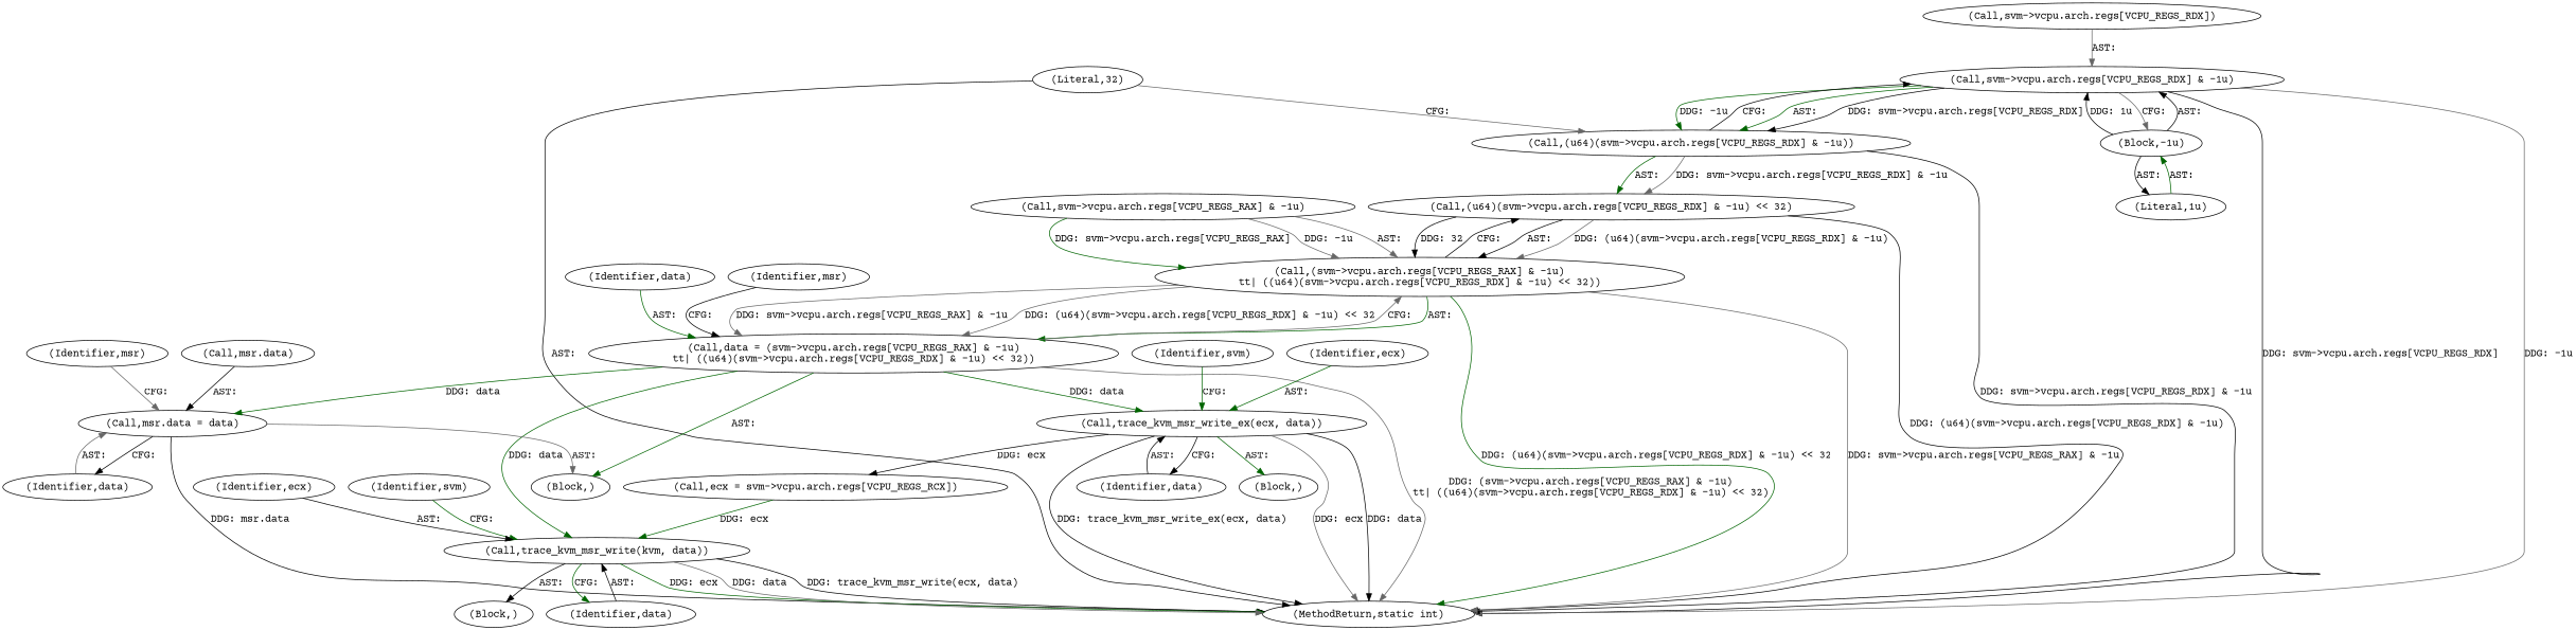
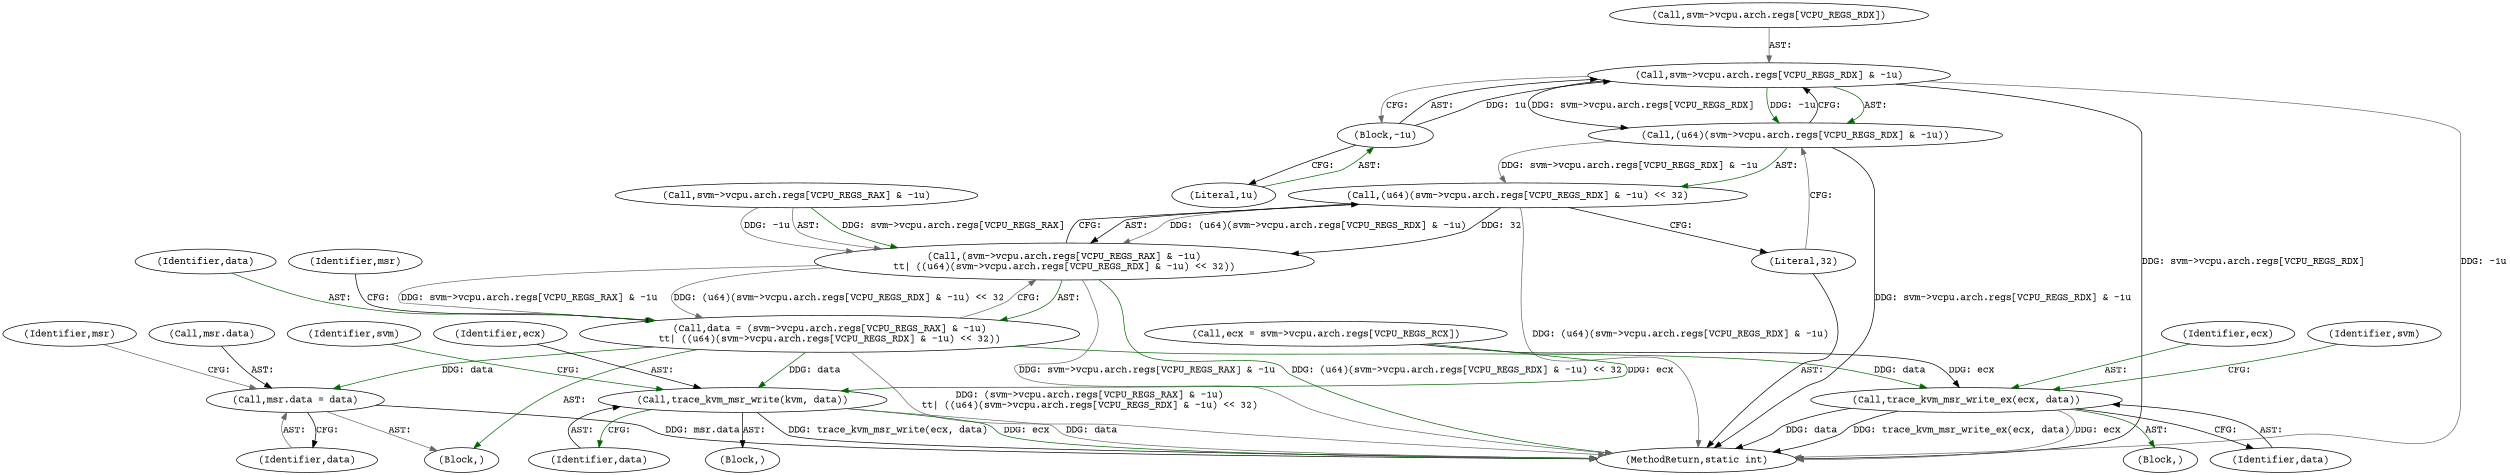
  digraph {
    fontname="Courier Prime"
    node [fontname="Courier Prime"]
    edge [color=black fontname="Courier Prime"]
    n1 [label="(Call,svm->vcpu.arch.regs[VCPU_REGS_RDX] & -1u)"]
    n2 [label="(Block,-1u)"]
    n3 [label="(Call,(u64)(svm->vcpu.arch.regs[VCPU_REGS_RDX] & -1u))"]
    n4 [label="(MethodReturn,static int)"]
    n5 [label="(Literal,1u)"]
    n6 [label="(Call,(u64)(svm->vcpu.arch.regs[VCPU_REGS_RDX] & -1u) << 32)"]
    n7 [label="(Call,(svm->vcpu.arch.regs[VCPU_REGS_RAX] & -1u)\n\t\t| ((u64)(svm->vcpu.arch.regs[VCPU_REGS_RDX] & -1u) << 32))"]
    n8 [label="(Literal,32)"]
    n9 [label="(Call,data = (svm->vcpu.arch.regs[VCPU_REGS_RAX] & -1u)\n\t\t| ((u64)(svm->vcpu.arch.regs[VCPU_REGS_RDX] & -1u) << 32))"]
    n10 [label="(Call,msr.data = data)"]
    n11 [label="(Call,trace_kvm_msr_write_ex(ecx, data))"]
    n12 [label="(Call,trace_kvm_msr_write(kvm, data))"]
    n13 [label="(Block,)"]
    n14 [label="(Identifier,data)"]
    n15 [label="(Identifier,data)"]
    n16 [label="(Block,)"]
    n17 [label="(Block,)"]
    n18 [label="(Identifier,data)"]
    n19 [label="(Identifier,msr)"]
    n20 [label="(Identifier,msr)"]
    n21 [label="(Identifier,data)"]
    n22 [label="(Call,ecx = svm->vcpu.arch.regs[VCPU_REGS_RCX])"]
    n23 [label="(Identifier,ecx)"]
    n24 [label="(Call,svm->vcpu.arch.regs[VCPU_REGS_RDX])"]
    n25 [label="(Call,svm->vcpu.arch.regs[VCPU_REGS_RAX] & -1u)"]
    n26 [label="(Identifier,svm)"]
    n27 [label="(Identifier,svm)"]
    n28 [label="(Identifier,ecx)"]
    n29 [label="(Call,msr.data)"]
    n1 -> n2 [color=gray40 label="CFG: "]
    n1 -> n3 [color=darkgreen label="AST: "]
    n1 -> n3 [label="DDG: svm->vcpu.arch.regs[VCPU_REGS_RDX]"]
    n1 -> n3 [color=darkgreen label="DDG: -1u"]
    n1 -> n4 [label="DDG: svm->vcpu.arch.regs[VCPU_REGS_RDX]"]
    n1 -> n4 [color=gray40 label="DDG: -1u"]
    n2 -> n1 [label="AST: "]
    n2 -> n1 [label="DDG: 1u"]
-   n2 -> n5 [label="AST: "]
+   n2 -> n5 [label="CFG: "]
    n3 -> n1 [label="CFG: "]
    n3 -> n4 [label="DDG: svm->vcpu.arch.regs[VCPU_REGS_RDX] & -1u"]
    n3 -> n6 [color=darkgreen label="AST: "]
    n3 -> n6 [color=gray40 label="DDG: svm->vcpu.arch.regs[VCPU_REGS_RDX] & -1u"]
    n5 -> n2 [color=darkgreen label="AST: "]
-   n6 -> n4 [label="DDG: (u64)(svm->vcpu.arch.regs[VCPU_REGS_RDX] & -1u)"]
+   n6 -> n4 [color=gray40 label="DDG: (u64)(svm->vcpu.arch.regs[VCPU_REGS_RDX] & -1u)"]
    n6 -> n7 [label="AST: "]
    n6 -> n7 [color=gray40 label="DDG: (u64)(svm->vcpu.arch.regs[VCPU_REGS_RDX] & -1u)"]
    n6 -> n7 [label="DDG: 32"]
+   n6 -> n8 [label="CFG: "]
    n7 -> n4 [color=darkgreen label="DDG: (u64)(svm->vcpu.arch.regs[VCPU_REGS_RDX] & -1u) << 32"]
    n7 -> n4 [color=gray40 label="DDG: svm->vcpu.arch.regs[VCPU_REGS_RAX] & -1u"]
    n7 -> n6 [label="CFG: "]
    n7 -> n9 [color=darkgreen label="AST: "]
    n7 -> n9 [color=gray40 label="DDG: svm->vcpu.arch.regs[VCPU_REGS_RAX] & -1u"]
    n7 -> n9 [color=gray40 label="DDG: (u64)(svm->vcpu.arch.regs[VCPU_REGS_RDX] & -1u) << 32"]
    n8 -> n3 [color=gray40 label="CFG: "]
    n8 -> n4 [label="AST: "]
    n9 -> n4 [color=gray40 label="DDG: (svm->vcpu.arch.regs[VCPU_REGS_RAX] & -1u)\n\t\t| ((u64)(svm->vcpu.arch.regs[VCPU_REGS_RDX] & -1u) << 32)"]
    n9 -> n7 [color=gray40 label="CFG: "]
    n9 -> n10 [color=darkgreen label="DDG: data"]
    n9 -> n11 [color=darkgreen label="DDG: data"]
    n9 -> n12 [color=darkgreen label="DDG: data"]
    n9 -> n13 [color=darkgreen label="AST: "]
    n10 -> n4 [label="DDG: msr.data"]
    n10 -> n13 [color=gray40 label="AST: "]
    n10 -> n14 [label="CFG: "]
    n11 -> n4 [label="DDG: data"]
    n11 -> n4 [label="DDG: trace_kvm_msr_write_ex(ecx, data)"]
    n11 -> n4 [color=gray40 label="DDG: ecx"]
    n11 -> n15 [label="CFG: "]
    n11 -> n16 [color=darkgreen label="AST: "]
    n12 -> n4 [label="DDG: trace_kvm_msr_write(ecx, data)"]
    n12 -> n4 [color=darkgreen label="DDG: ecx"]
    n12 -> n4 [color=gray40 label="DDG: data"]
    n12 -> n17 [label="AST: "]
    n12 -> n18 [color=darkgreen label="CFG: "]
    n14 -> n10 [color=gray40 label="AST: "]
    n15 -> n11 [label="AST: "]
    n18 -> n12 [label="AST: "]
    n19 -> n9 [label="CFG: "]
    n20 -> n10 [color=gray40 label="CFG: "]
    n21 -> n9 [color=darkgreen label="AST: "]
-   n11 -> n22 [label="DDG: ecx"]
+   n22 -> n11 [label="DDG: ecx"]
    n22 -> n12 [color=darkgreen label="DDG: ecx"]
    n23 -> n11 [color=darkgreen label="AST: "]
    n24 -> n1 [color=gray40 label="AST: "]
    n25 -> n7 [color=gray40 label="AST: "]
    n25 -> n7 [color=darkgreen label="DDG: svm->vcpu.arch.regs[VCPU_REGS_RAX]"]
    n25 -> n7 [color=gray40 label="DDG: -1u"]
    n26 -> n12 [color=darkgreen label="CFG: "]
    n27 -> n11 [color=darkgreen label="CFG: "]
    n28 -> n12 [label="AST: "]
    n29 -> n10 [label="AST: "]
  }
